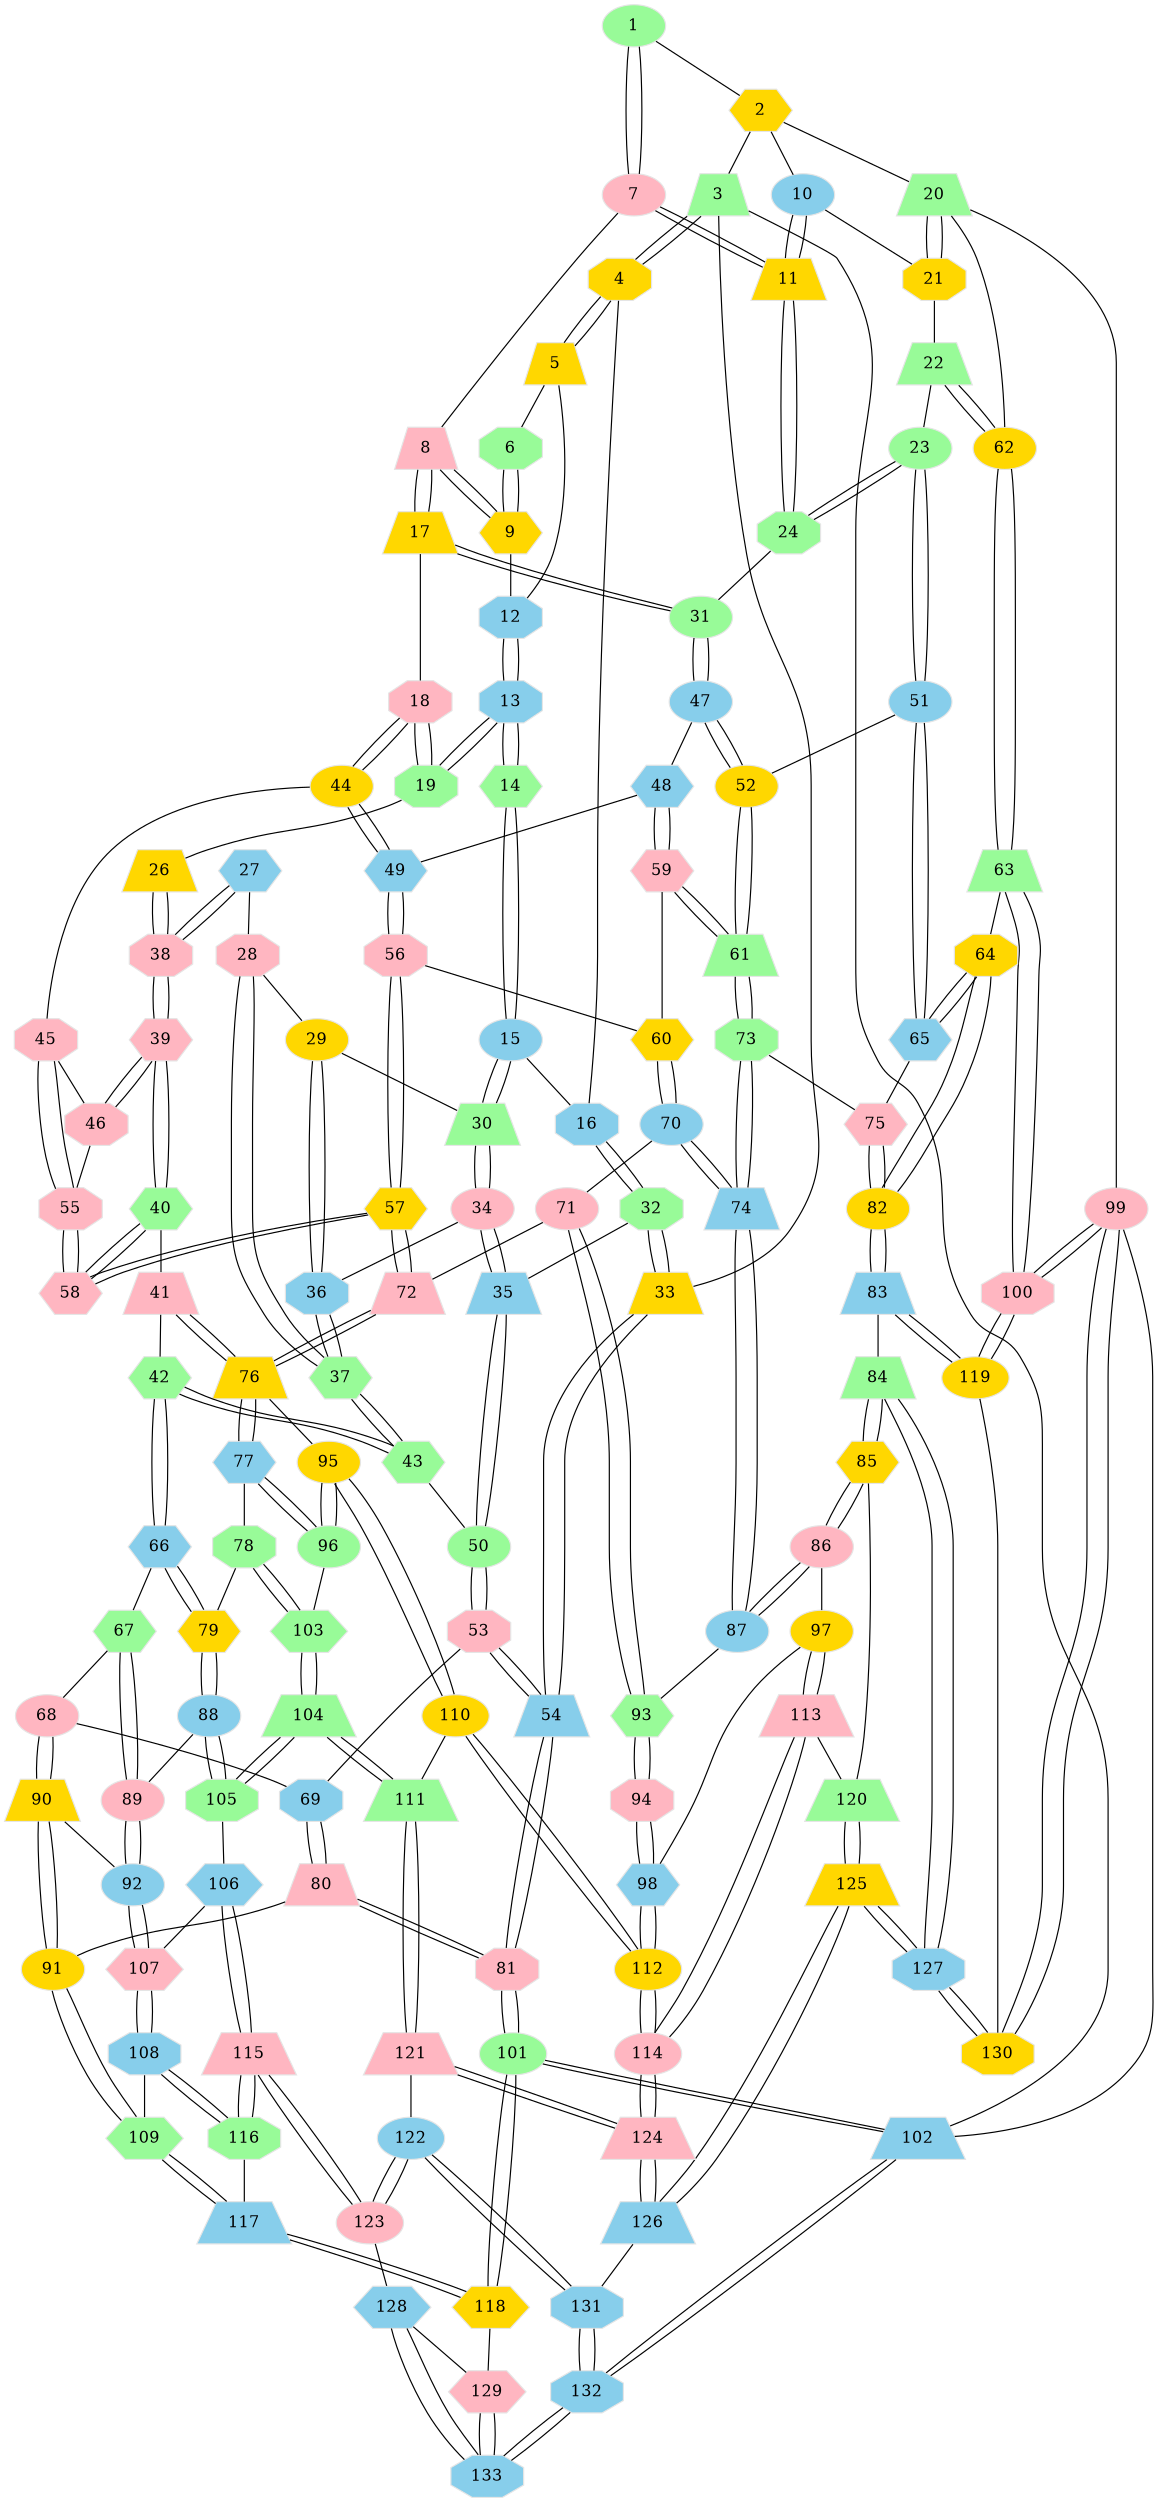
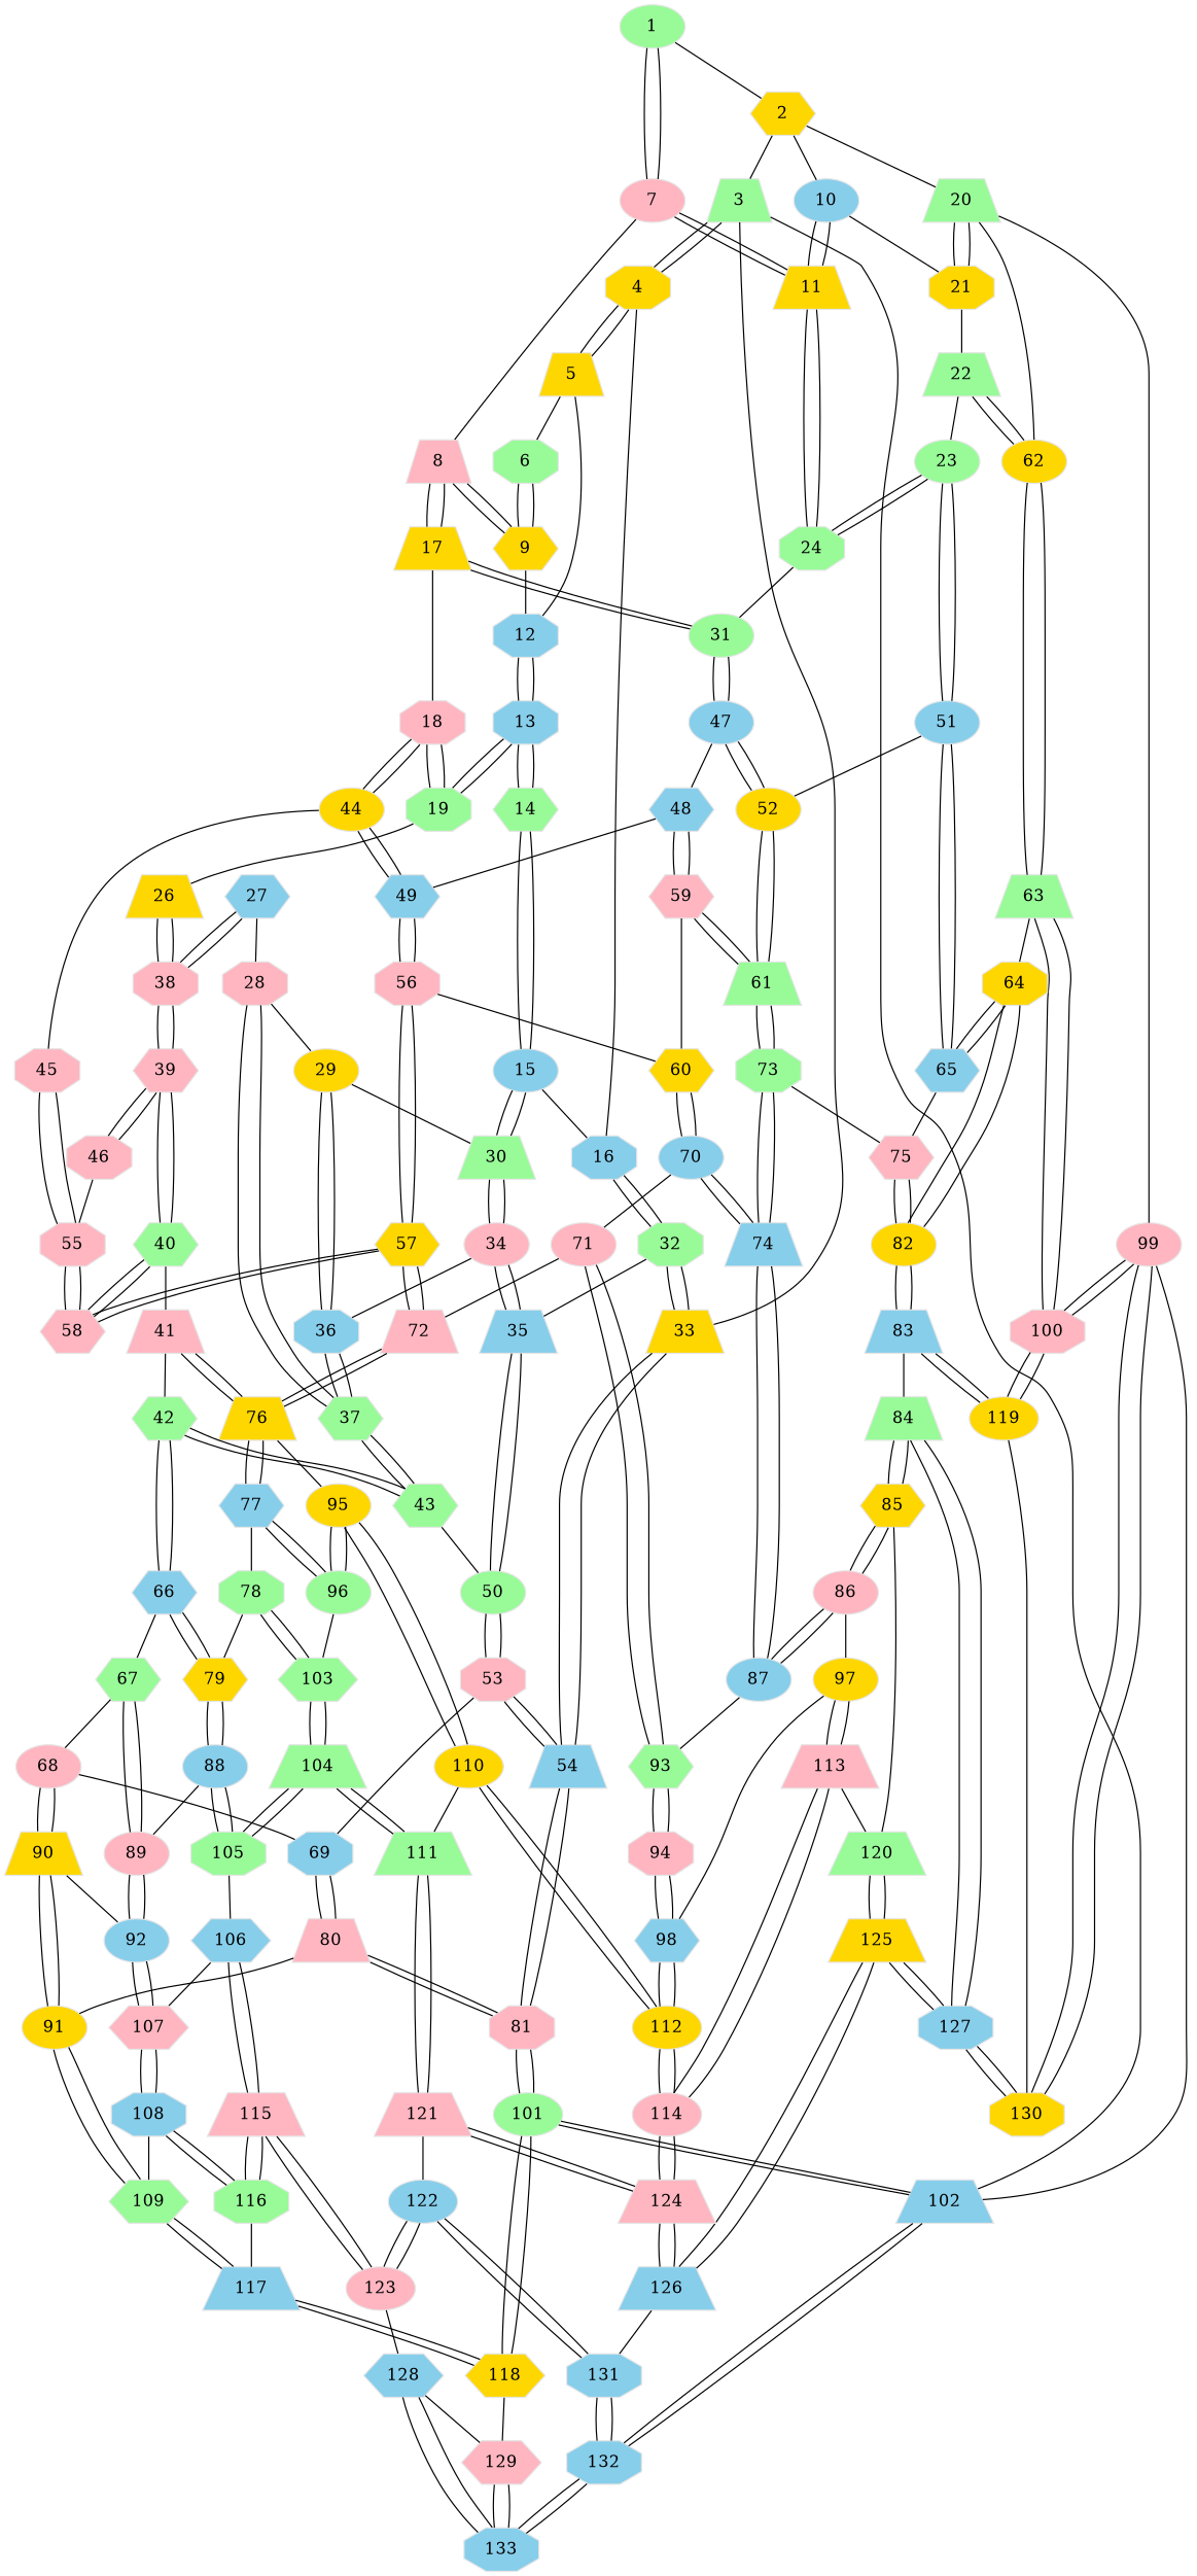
  graph {
    node [color=gray90 fillcolor=skyblue shape=ellipse style=filled]
    1 [fillcolor=palegreen]
    2 [fillcolor=gold shape=hexagon]
    7 [fillcolor=lightpink]
    3 [fillcolor=palegreen shape=trapezium]
    10
    20 [fillcolor=palegreen shape=trapezium]
    8 [fillcolor=lightpink shape=trapezium]
    11 [fillcolor=gold shape=trapezium]
    4 [fillcolor=gold shape=octagon]
    33 [fillcolor=gold shape=trapezium]
    102 [shape=trapezium]
    21 [fillcolor=gold shape=octagon]
    62 [fillcolor=gold]
    99 [fillcolor=lightpink]
    5 [fillcolor=gold shape=trapezium]
    16 [shape=octagon]
    54 [shape=trapezium]
    132 [shape=octagon]
    6 [fillcolor=palegreen shape=octagon]
    12 [shape=octagon]
    32 [fillcolor=palegreen shape=octagon]
    9 [fillcolor=gold shape=hexagon]
    13 [shape=octagon]
    17 [fillcolor=gold shape=trapezium]
    24 [fillcolor=palegreen shape=octagon]
    18 [fillcolor=lightpink shape=octagon]
    31 [fillcolor=palegreen]
    22 [fillcolor=palegreen shape=trapezium]
    14 [fillcolor=palegreen shape=hexagon]
    19 [fillcolor=palegreen shape=octagon]
    15
    26 [fillcolor=gold shape=trapezium]
    30 [fillcolor=palegreen shape=trapezium]
    34 [fillcolor=lightpink]
    35 [shape=trapezium]
    44 [fillcolor=gold]
    47
    45 [fillcolor=lightpink shape=octagon]
    49 [shape=hexagon]
    38 [fillcolor=lightpink shape=octagon]
    63 [fillcolor=palegreen shape=trapezium]
    100 [fillcolor=lightpink shape=octagon]
    130 [fillcolor=gold shape=octagon]
    23 [fillcolor=palegreen]
    51
    52 [fillcolor=gold]
    65 [shape=hexagon]
    27 [shape=hexagon]
    28 [fillcolor=lightpink shape=octagon]
    39 [fillcolor=lightpink shape=hexagon]
    29 [fillcolor=gold]
    37 [fillcolor=palegreen shape=hexagon]
    36 [shape=octagon]
    43 [fillcolor=palegreen shape=hexagon]
    48 [shape=hexagon]
    50 [fillcolor=palegreen]
    81 [fillcolor=lightpink shape=octagon]
    53 [fillcolor=lightpink shape=octagon]
    40 [fillcolor=palegreen shape=hexagon]
    46 [fillcolor=lightpink shape=octagon]
    41 [fillcolor=lightpink shape=trapezium]
    58 [fillcolor=lightpink shape=hexagon]
    55 [fillcolor=lightpink shape=octagon]
    42 [fillcolor=palegreen shape=hexagon]
    76 [fillcolor=gold shape=trapezium]
    66 [shape=hexagon]
    77 [shape=hexagon]
    95 [fillcolor=gold]
    67 [fillcolor=palegreen shape=hexagon]
    79 [fillcolor=gold shape=hexagon]
    56 [fillcolor=lightpink shape=octagon]
    59 [fillcolor=lightpink shape=hexagon]
    61 [fillcolor=palegreen shape=trapezium]
    60 [fillcolor=gold shape=hexagon]
    57 [fillcolor=gold shape=hexagon]
    69 [shape=octagon]
    75 [fillcolor=lightpink shape=hexagon]
    73 [fillcolor=palegreen shape=octagon]
    80 [fillcolor=lightpink shape=trapezium]
    101 [fillcolor=palegreen]
    72 [fillcolor=lightpink shape=trapezium]
    70
    71 [fillcolor=lightpink]
    74 [shape=trapezium]
    64 [fillcolor=gold shape=octagon]
    82 [fillcolor=gold]
    119 [fillcolor=gold]
    83 [shape=trapezium]
    68 [fillcolor=lightpink]
    89 [fillcolor=lightpink]
    88
    90 [fillcolor=gold shape=trapezium]
    92
    91 [fillcolor=gold]
    93 [fillcolor=palegreen shape=hexagon]
    87
    94 [fillcolor=lightpink shape=octagon]
    78 [fillcolor=palegreen shape=octagon]
    96 [fillcolor=palegreen]
    103 [fillcolor=palegreen shape=hexagon]
    104 [fillcolor=palegreen shape=trapezium]
    105 [fillcolor=palegreen shape=octagon]
    109 [fillcolor=palegreen shape=hexagon]
    118 [fillcolor=gold shape=hexagon]
    84 [fillcolor=palegreen shape=trapezium]
    85 [fillcolor=gold shape=hexagon]
    127 [shape=octagon]
    86 [fillcolor=lightpink]
    120 [fillcolor=palegreen shape=trapezium]
    97 [fillcolor=gold]
    125 [fillcolor=gold shape=trapezium]
    98 [shape=hexagon]
    113 [fillcolor=lightpink shape=trapezium]
    106 [shape=hexagon]
    107 [fillcolor=lightpink shape=hexagon]
    117 [shape=trapezium]
    108 [shape=octagon]
    110 [fillcolor=gold]
    112 [fillcolor=gold]
    111 [fillcolor=palegreen shape=trapezium]
    114 [fillcolor=lightpink]
    129 [fillcolor=lightpink shape=hexagon]
    133 [shape=octagon]
    121 [fillcolor=lightpink shape=trapezium]
    115 [fillcolor=lightpink shape=trapezium]
    116 [fillcolor=palegreen shape=octagon]
    123 [fillcolor=lightpink]
    124 [fillcolor=lightpink shape=trapezium]
    122
    126 [shape=trapezium]
    128 [shape=hexagon]
    131 [shape=octagon]
    1 -- 2
    1 -- 7
    1 -- 7
    2 -- 3
    2 -- 10
    2 -- 20
    7 -- 8
    7 -- 11
    7 -- 11
    3 -- 4
    3 -- 4
    3 -- 33
    3 -- 102
    10 -- 11
    10 -- 11
    10 -- 21
    20 -- 21
    20 -- 21
    20 -- 62
    20 -- 99
    8 -- 9
    8 -- 9
    8 -- 17
    8 -- 17
    11 -- 24
    11 -- 24
    4 -- 5
    4 -- 5
    4 -- 16
    33 -- 54
    33 -- 54
    102 -- 132
    102 -- 132
    21 -- 22
    62 -- 63
    62 -- 63
    99 -- 102
    99 -- 100
    99 -- 100
    99 -- 130
    99 -- 130
    5 -- 6
    5 -- 12
    16 -- 32
    16 -- 32
    54 -- 81
    54 -- 81
    132 -- 133
    132 -- 133
    6 -- 9
    6 -- 9
    12 -- 13
    12 -- 13
    32 -- 33
    32 -- 33
    32 -- 35
    9 -- 12
    13 -- 14
    13 -- 14
    13 -- 19
    13 -- 19
    17 -- 18
    17 -- 31
    17 -- 31
    24 -- 31
    18 -- 19
    18 -- 19
    18 -- 44
    18 -- 44
    31 -- 47
    31 -- 47
    22 -- 62
    22 -- 62
    22 -- 23
    14 -- 15
    14 -- 15
    19 -- 26
    15 -- 16
    15 -- 30
    15 -- 30
    26 -- 38
    26 -- 38
    30 -- 34
    30 -- 34
    34 -- 35
    34 -- 35
    34 -- 36
    35 -- 50
    35 -- 50
    44 -- 45
    44 -- 49
    44 -- 49
    47 -- 52
    47 -- 52
    47 -- 48
-   45 -- 46
    45 -- 55
    45 -- 55
    49 -- 56
    49 -- 56
    38 -- 39
    38 -- 39
    63 -- 100
    63 -- 100
    63 -- 64
    100 -- 119
    100 -- 119
    23 -- 24
    23 -- 24
    23 -- 51
    23 -- 51
    51 -- 52
    51 -- 65
    51 -- 65
    52 -- 61
    52 -- 61
    65 -- 75
    27 -- 38
    27 -- 38
    27 -- 28
    28 -- 29
    28 -- 37
    28 -- 37
    39 -- 40
    39 -- 40
    39 -- 46
    39 -- 46
    29 -- 30
    29 -- 36
    29 -- 36
    37 -- 43
    37 -- 43
    36 -- 37
    36 -- 37
    43 -- 50
    48 -- 49
    48 -- 59
    48 -- 59
    50 -- 53
    50 -- 53
    81 -- 101
    81 -- 101
    53 -- 54
    53 -- 54
    53 -- 69
    40 -- 41
    40 -- 58
    40 -- 58
    46 -- 55
    41 -- 42
    41 -- 76
    41 -- 76
    55 -- 58
    55 -- 58
    42 -- 43
    42 -- 43
    42 -- 66
    42 -- 66
    76 -- 77
    76 -- 77
    76 -- 95
    66 -- 67
    66 -- 79
    66 -- 79
    77 -- 78
    77 -- 96
    77 -- 96
    95 -- 96
    95 -- 96
    95 -- 110
    95 -- 110
    67 -- 68
    67 -- 89
    67 -- 89
    79 -- 88
    79 -- 88
    56 -- 60
    56 -- 57
    56 -- 57
    59 -- 61
    59 -- 61
    59 -- 60
    61 -- 73
    61 -- 73
    60 -- 70
    60 -- 70
    57 -- 58
    57 -- 58
    57 -- 72
    57 -- 72
    69 -- 80
    69 -- 80
    75 -- 82
    75 -- 82
    73 -- 75
    73 -- 74
    73 -- 74
    80 -- 81
    80 -- 81
    80 -- 91
    101 -- 102
    101 -- 102
    101 -- 118
    101 -- 118
    72 -- 76
    72 -- 76
    70 -- 71
    70 -- 74
    70 -- 74
    71 -- 72
    71 -- 93
    71 -- 93
    74 -- 87
    74 -- 87
    64 -- 65
    64 -- 65
    64 -- 82
    64 -- 82
    82 -- 83
    82 -- 83
    119 -- 130
    83 -- 119
    83 -- 119
    83 -- 84
    68 -- 69
    68 -- 90
    68 -- 90
    89 -- 92
    89 -- 92
    88 -- 89
    88 -- 105
    88 -- 105
    90 -- 92
    90 -- 91
    90 -- 91
    92 -- 107
    92 -- 107
    91 -- 109
    91 -- 109
    93 -- 94
    93 -- 94
    87 -- 93
    94 -- 98
    94 -- 98
    78 -- 79
    78 -- 103
    78 -- 103
    96 -- 103
    103 -- 104
    103 -- 104
    104 -- 105
    104 -- 105
    104 -- 111
    104 -- 111
    105 -- 106
    109 -- 117
    109 -- 117
    118 -- 129
    84 -- 85
    84 -- 85
    84 -- 127
    84 -- 127
    85 -- 86
    85 -- 86
    85 -- 120
    127 -- 130
    127 -- 130
    86 -- 87
    86 -- 87
    86 -- 97
    120 -- 125
    120 -- 125
    97 -- 98
    97 -- 113
    97 -- 113
    125 -- 127
    125 -- 127
    125 -- 126
    125 -- 126
    98 -- 112
    98 -- 112
    113 -- 120
    113 -- 114
    113 -- 114
    106 -- 107
    106 -- 115
    106 -- 115
    107 -- 108
    107 -- 108
    117 -- 118
    117 -- 118
    108 -- 109
    108 -- 116
    108 -- 116
    110 -- 112
    110 -- 112
    110 -- 111
    112 -- 114
    112 -- 114
    111 -- 121
    111 -- 121
    114 -- 124
    114 -- 124
    129 -- 133
    129 -- 133
    121 -- 124
    121 -- 124
    121 -- 122
    115 -- 116
    115 -- 116
    115 -- 123
    115 -- 123
    116 -- 117
    123 -- 128
    124 -- 126
    124 -- 126
    122 -- 123
    122 -- 123
    122 -- 131
    122 -- 131
    126 -- 131
    128 -- 129
    128 -- 133
    128 -- 133
    131 -- 132
    131 -- 132
  }
